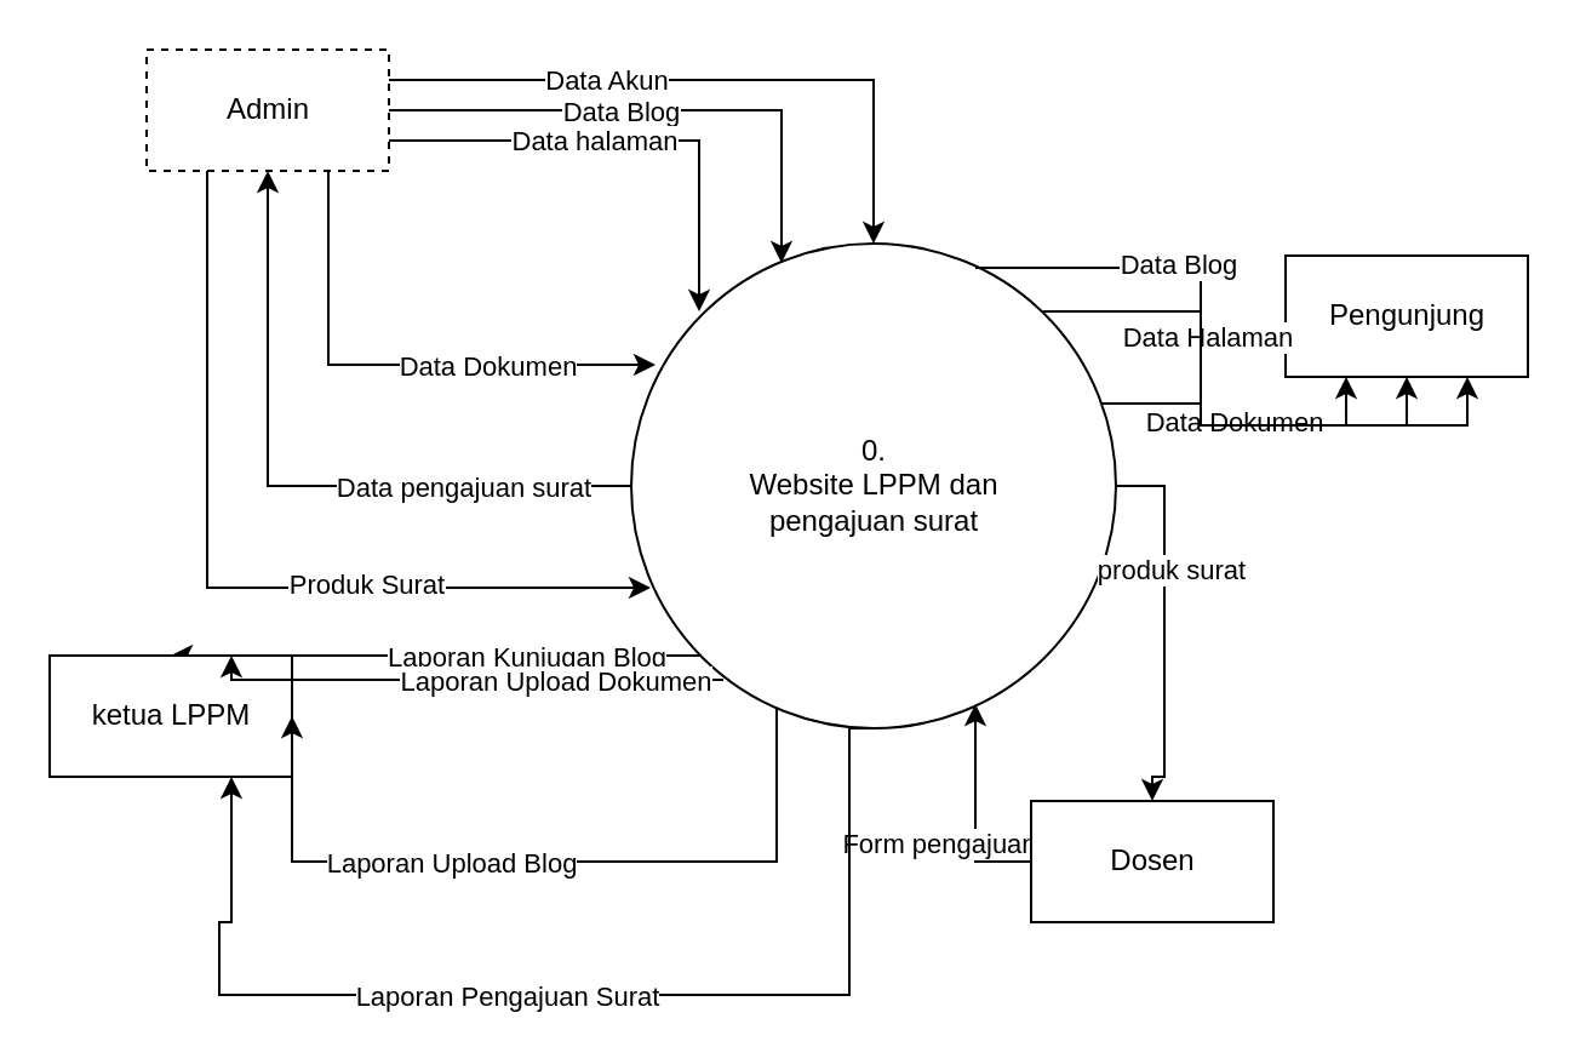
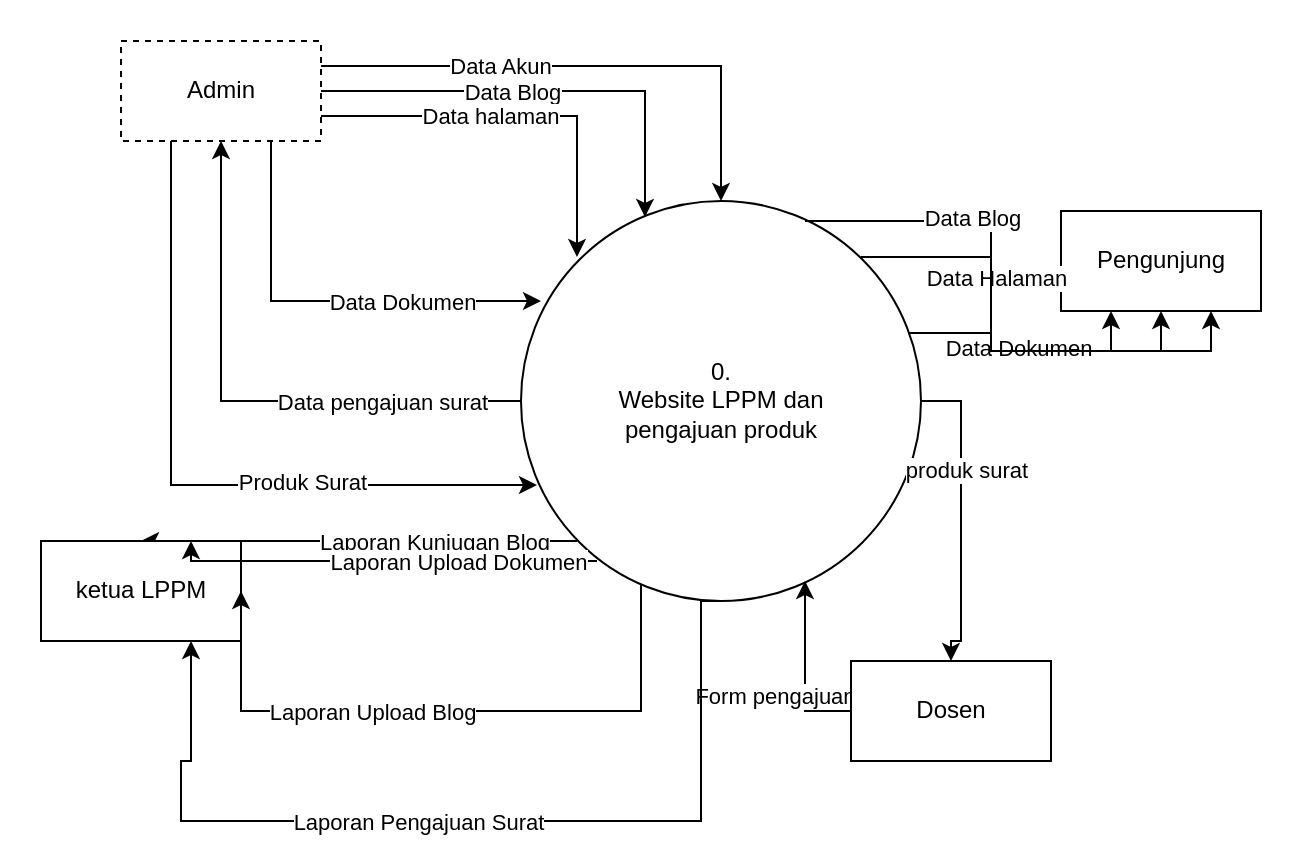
  <mxCell id="0" />
  <mxCell id="1" parent="0" />
- <mxCell id="2" value="0.&lt;br&gt;Website LPPM dan &lt;br&gt;pengajuan surat" style="shape=ellipse;html=1;dashed=0;whitespace=wrap;aspect=fixed;perimeter=ellipsePerimeter;points=[[0,0.5,0,0,0],[0.04,0.71,0,0,0],[0.06,0.28,0,0,0],[0.14,0.14,0,0,0],[0.14,0.85,0,0,0],[0.3,0.96,0,0,0],[0.31,0.04,0,0,0],[0.5,0,0,0,0],[0.5,1,0,0,0],[0.71,0.05,0,0,0],[0.71,0.95,0,0,0],[0.85,0.14,0,0,0],[0.85,0.85,0,0,0],[0.96,0.7,0,0,0],[0.97,0.33,0,0,0],[1,0.5,0,0,0]];" parent="1" vertex="1"><mxGeometry x="260" y="100" width="200" height="200" as="geometry" /></mxCell>
+ <mxCell id="2" value="0.&lt;br&gt;Website LPPM dan &lt;br&gt;pengajuan produk" style="shape=ellipse;html=1;dashed=0;whitespace=wrap;aspect=fixed;perimeter=ellipsePerimeter;points=[[0,0.5,0,0,0],[0.04,0.71,0,0,0],[0.06,0.28,0,0,0],[0.14,0.14,0,0,0],[0.14,0.85,0,0,0],[0.3,0.96,0,0,0],[0.31,0.04,0,0,0],[0.5,0,0,0,0],[0.5,1,0,0,0],[0.71,0.05,0,0,0],[0.71,0.95,0,0,0],[0.85,0.14,0,0,0],[0.85,0.85,0,0,0],[0.96,0.7,0,0,0],[0.97,0.33,0,0,0],[1,0.5,0,0,0]];" parent="1" vertex="1"><mxGeometry x="260" y="100" width="200" height="200" as="geometry" /></mxCell>
  <mxCell id="3" style="edgeStyle=orthogonalEdgeStyle;rounded=0;orthogonalLoop=1;jettySize=auto;html=1;exitX=1;exitY=0.25;exitDx=0;exitDy=0;entryX=0.5;entryY=0;entryDx=0;entryDy=0;entryPerimeter=0;" parent="1" source="7" target="2" edge="1"><mxGeometry relative="1" as="geometry" /></mxCell>
  <mxCell id="4" value="Data Akun" style="edgeLabel;html=1;align=center;verticalAlign=middle;resizable=0;points=[];" parent="3" vertex="1" connectable="0"><mxGeometry x="-0.332" relative="1" as="geometry"><mxPoint as="offset" /></mxGeometry></mxCell>
  <mxCell id="5" style="edgeStyle=orthogonalEdgeStyle;rounded=0;orthogonalLoop=1;jettySize=auto;html=1;exitX=1;exitY=0.5;exitDx=0;exitDy=0;entryX=0.31;entryY=0.04;entryDx=0;entryDy=0;entryPerimeter=0;" parent="1" source="7" target="2" edge="1"><mxGeometry relative="1" as="geometry" /></mxCell>
  <mxCell id="6" value="Data Blog" style="edgeLabel;html=1;align=center;verticalAlign=middle;resizable=0;points=[];" parent="5" vertex="1" connectable="0"><mxGeometry x="-0.153" relative="1" as="geometry"><mxPoint as="offset" /></mxGeometry></mxCell>
  <mxCell id="7" value="Admin" style="html=1;dashed=1;whitespace=wrap;" parent="1" vertex="1"><mxGeometry x="60" y="20" width="100" height="50" as="geometry" /></mxCell>
  <mxCell id="8" style="edgeStyle=orthogonalEdgeStyle;rounded=0;orthogonalLoop=1;jettySize=auto;html=1;exitX=0;exitY=0.5;exitDx=0;exitDy=0;entryX=0.71;entryY=0.95;entryDx=0;entryDy=0;entryPerimeter=0;" parent="1" source="10" target="2" edge="1"><mxGeometry relative="1" as="geometry" /></mxCell>
  <mxCell id="9" value="Form pengajuan surat" style="edgeLabel;html=1;align=center;verticalAlign=middle;resizable=0;points=[];" parent="8" vertex="1" connectable="0"><mxGeometry x="-0.305" y="2" relative="1" as="geometry"><mxPoint as="offset" /></mxGeometry></mxCell>
  <mxCell id="10" value="Dosen" style="html=1;dashed=0;whitespace=wrap;" parent="1" vertex="1"><mxGeometry x="425" y="330" width="100" height="50" as="geometry" /></mxCell>
  <mxCell id="11" style="edgeStyle=orthogonalEdgeStyle;rounded=0;orthogonalLoop=1;jettySize=auto;html=1;exitX=1;exitY=0.5;exitDx=0;exitDy=0;entryX=0.5;entryY=0;entryDx=0;entryDy=0;exitPerimeter=0;" parent="1" source="2" target="10" edge="1"><mxGeometry relative="1" as="geometry"><mxPoint x="570" y="365" as="sourcePoint" /><mxPoint x="370" y="310" as="targetPoint" /></mxGeometry></mxCell>
  <mxCell id="12" value="produk surat" style="edgeLabel;html=1;align=center;verticalAlign=middle;resizable=0;points=[];" parent="11" vertex="1" connectable="0"><mxGeometry x="-0.305" y="2" relative="1" as="geometry"><mxPoint as="offset" /></mxGeometry></mxCell>
  <mxCell id="13" style="edgeStyle=orthogonalEdgeStyle;rounded=0;orthogonalLoop=1;jettySize=auto;html=1;entryX=0.14;entryY=0.14;entryDx=0;entryDy=0;entryPerimeter=0;exitX=1;exitY=0.75;exitDx=0;exitDy=0;" parent="1" source="7" target="2" edge="1"><mxGeometry relative="1" as="geometry"><mxPoint x="140" y="120" as="sourcePoint" /><mxPoint x="332" y="118" as="targetPoint" /></mxGeometry></mxCell>
  <mxCell id="14" value="Data halaman" style="edgeLabel;html=1;align=center;verticalAlign=middle;resizable=0;points=[];" parent="13" vertex="1" connectable="0"><mxGeometry x="-0.153" relative="1" as="geometry"><mxPoint as="offset" /></mxGeometry></mxCell>
  <mxCell id="15" style="edgeStyle=orthogonalEdgeStyle;rounded=0;orthogonalLoop=1;jettySize=auto;html=1;entryX=0.05;entryY=0.25;entryDx=0;entryDy=0;entryPerimeter=0;exitX=0.75;exitY=1;exitDx=0;exitDy=0;" parent="1" source="7" target="2" edge="1"><mxGeometry relative="1" as="geometry"><mxPoint x="170" y="67.5" as="sourcePoint" /><mxPoint x="298" y="138" as="targetPoint" /><Array as="points"><mxPoint x="135" y="150" /></Array></mxGeometry></mxCell>
  <mxCell id="16" value="Data Dokumen" style="edgeLabel;html=1;align=center;verticalAlign=middle;resizable=0;points=[];" parent="15" vertex="1" connectable="0"><mxGeometry x="-0.153" relative="1" as="geometry"><mxPoint x="54" as="offset" /></mxGeometry></mxCell>
  <mxCell id="17" style="edgeStyle=orthogonalEdgeStyle;rounded=0;orthogonalLoop=1;jettySize=auto;html=1;exitX=0;exitY=0.5;exitDx=0;exitDy=0;exitPerimeter=0;entryX=0.5;entryY=1;entryDx=0;entryDy=0;" parent="1" source="2" target="7" edge="1"><mxGeometry relative="1" as="geometry"><mxPoint x="570" y="365" as="sourcePoint" /><mxPoint x="370" y="310" as="targetPoint" /></mxGeometry></mxCell>
  <mxCell id="18" value="Data pengajuan surat" style="edgeLabel;html=1;align=center;verticalAlign=middle;resizable=0;points=[];" parent="17" vertex="1" connectable="0"><mxGeometry x="-0.305" y="2" relative="1" as="geometry"><mxPoint x="27" y="-2" as="offset" /></mxGeometry></mxCell>
  <mxCell id="19" style="edgeStyle=orthogonalEdgeStyle;rounded=0;orthogonalLoop=1;jettySize=auto;html=1;entryX=0.04;entryY=0.71;entryDx=0;entryDy=0;entryPerimeter=0;exitX=0.25;exitY=1;exitDx=0;exitDy=0;" parent="1" source="7" target="2" edge="1"><mxGeometry relative="1" as="geometry"><mxPoint x="145" y="80" as="sourcePoint" /><mxPoint x="280" y="160" as="targetPoint" /><Array as="points"><mxPoint x="85" y="242" /></Array></mxGeometry></mxCell>
  <mxCell id="20" value="Produk Surat" style="edgeLabel;html=1;align=center;verticalAlign=middle;resizable=0;points=[];" parent="19" vertex="1" connectable="0"><mxGeometry x="-0.153" relative="1" as="geometry"><mxPoint x="65" y="20" as="offset" /></mxGeometry></mxCell>
  <mxCell id="21" style="edgeStyle=orthogonalEdgeStyle;rounded=0;orthogonalLoop=1;jettySize=auto;html=1;exitX=0.14;exitY=0.85;exitDx=0;exitDy=0;exitPerimeter=0;entryX=0.5;entryY=0;entryDx=0;entryDy=0;" parent="1" source="2" target="30" edge="1"><mxGeometry relative="1" as="geometry"><mxPoint x="95" y="80" as="sourcePoint" /><mxPoint x="-50" y="360" as="targetPoint" /><Array as="points"><mxPoint x="70" y="270" /></Array></mxGeometry></mxCell>
  <mxCell id="22" value="Laporan Kunjugan Blog" style="edgeLabel;html=1;align=center;verticalAlign=middle;resizable=0;points=[];" parent="21" vertex="1" connectable="0"><mxGeometry x="-0.153" relative="1" as="geometry"><mxPoint x="20" as="offset" /></mxGeometry></mxCell>
  <mxCell id="23" value="Pengunjung" style="html=1;dashed=0;whitespace=wrap;" parent="1" vertex="1"><mxGeometry x="530" y="105" width="100" height="50" as="geometry" /></mxCell>
  <mxCell id="24" style="edgeStyle=orthogonalEdgeStyle;rounded=0;orthogonalLoop=1;jettySize=auto;html=1;exitX=0.97;exitY=0.33;exitDx=0;exitDy=0;entryX=0.75;entryY=1;entryDx=0;entryDy=0;exitPerimeter=0;" parent="1" source="2" target="23" edge="1"><mxGeometry relative="1" as="geometry"><mxPoint x="470" y="210" as="sourcePoint" /><mxPoint x="620" y="340" as="targetPoint" /></mxGeometry></mxCell>
  <mxCell id="25" value="Data Dokumen" style="edgeLabel;html=1;align=center;verticalAlign=middle;resizable=0;points=[];" parent="24" vertex="1" connectable="0"><mxGeometry x="-0.305" y="2" relative="1" as="geometry"><mxPoint as="offset" /></mxGeometry></mxCell>
  <mxCell id="26" style="edgeStyle=orthogonalEdgeStyle;rounded=0;orthogonalLoop=1;jettySize=auto;html=1;exitX=0.85;exitY=0.14;exitDx=0;exitDy=0;entryX=0.5;entryY=1;entryDx=0;entryDy=0;exitPerimeter=0;" parent="1" source="2" target="23" edge="1"><mxGeometry relative="1" as="geometry"><mxPoint x="464" y="176" as="sourcePoint" /><mxPoint x="645" y="80" as="targetPoint" /></mxGeometry></mxCell>
  <mxCell id="27" value="Data Halaman" style="edgeLabel;html=1;align=center;verticalAlign=middle;resizable=0;points=[];" parent="26" vertex="1" connectable="0"><mxGeometry x="-0.305" y="2" relative="1" as="geometry"><mxPoint as="offset" /></mxGeometry></mxCell>
  <mxCell id="28" style="edgeStyle=orthogonalEdgeStyle;rounded=0;orthogonalLoop=1;jettySize=auto;html=1;exitX=0.71;exitY=0.05;exitDx=0;exitDy=0;entryX=0.25;entryY=1;entryDx=0;entryDy=0;exitPerimeter=0;" parent="1" source="2" target="23" edge="1"><mxGeometry relative="1" as="geometry"><mxPoint x="440" y="138" as="sourcePoint" /><mxPoint x="620" y="80" as="targetPoint" /></mxGeometry></mxCell>
  <mxCell id="29" value="Data Blog" style="edgeLabel;html=1;align=center;verticalAlign=middle;resizable=0;points=[];" parent="28" vertex="1" connectable="0"><mxGeometry x="-0.305" y="2" relative="1" as="geometry"><mxPoint as="offset" /></mxGeometry></mxCell>
  <mxCell id="30" value="ketua LPPM" style="html=1;dashed=0;whitespace=wrap;" parent="1" vertex="1"><mxGeometry x="20" y="270" width="100" height="50" as="geometry" /></mxCell>
  <mxCell id="31" style="edgeStyle=orthogonalEdgeStyle;rounded=0;orthogonalLoop=1;jettySize=auto;html=1;exitX=0.14;exitY=0.85;exitDx=0;exitDy=0;exitPerimeter=0;entryX=0.75;entryY=0;entryDx=0;entryDy=0;" parent="1" target="30" edge="1"><mxGeometry relative="1" as="geometry"><mxPoint x="298" y="280" as="sourcePoint" /><mxPoint x="80" y="340" as="targetPoint" /><Array as="points"><mxPoint x="95" y="280" /></Array></mxGeometry></mxCell>
  <mxCell id="32" value="Laporan Upload Dokumen" style="edgeLabel;html=1;align=center;verticalAlign=middle;resizable=0;points=[];" parent="31" vertex="1" connectable="0"><mxGeometry x="-0.153" relative="1" as="geometry"><mxPoint x="20" as="offset" /></mxGeometry></mxCell>
  <mxCell id="33" style="edgeStyle=orthogonalEdgeStyle;rounded=0;orthogonalLoop=1;jettySize=auto;html=1;exitX=0.3;exitY=0.96;exitDx=0;exitDy=0;exitPerimeter=0;entryX=1;entryY=0.5;entryDx=0;entryDy=0;" parent="1" source="2" target="30" edge="1"><mxGeometry relative="1" as="geometry"><mxPoint x="308" y="290" as="sourcePoint" /><mxPoint x="105" y="340" as="targetPoint" /><Array as="points"><mxPoint x="320" y="355" /></Array></mxGeometry></mxCell>
  <mxCell id="34" value="Laporan Upload Blog" style="edgeLabel;html=1;align=center;verticalAlign=middle;resizable=0;points=[];" parent="33" vertex="1" connectable="0"><mxGeometry x="-0.153" relative="1" as="geometry"><mxPoint x="-61" as="offset" /></mxGeometry></mxCell>
  <mxCell id="35" style="edgeStyle=orthogonalEdgeStyle;rounded=0;orthogonalLoop=1;jettySize=auto;html=1;exitX=0.5;exitY=1;exitDx=0;exitDy=0;exitPerimeter=0;entryX=0.75;entryY=1;entryDx=0;entryDy=0;" parent="1" source="2" target="30" edge="1"><mxGeometry relative="1" as="geometry"><mxPoint x="330" y="302" as="sourcePoint" /><mxPoint x="50" y="430" as="targetPoint" /><Array as="points"><mxPoint x="350" y="300" /><mxPoint x="350" y="410" /><mxPoint x="90" y="410" /><mxPoint x="90" y="380" /></Array></mxGeometry></mxCell>
  <mxCell id="36" value="Laporan Pengajuan Surat" style="edgeLabel;html=1;align=center;verticalAlign=middle;resizable=0;points=[];" parent="35" vertex="1" connectable="0"><mxGeometry x="-0.153" relative="1" as="geometry"><mxPoint x="-61" as="offset" /></mxGeometry></mxCell>
